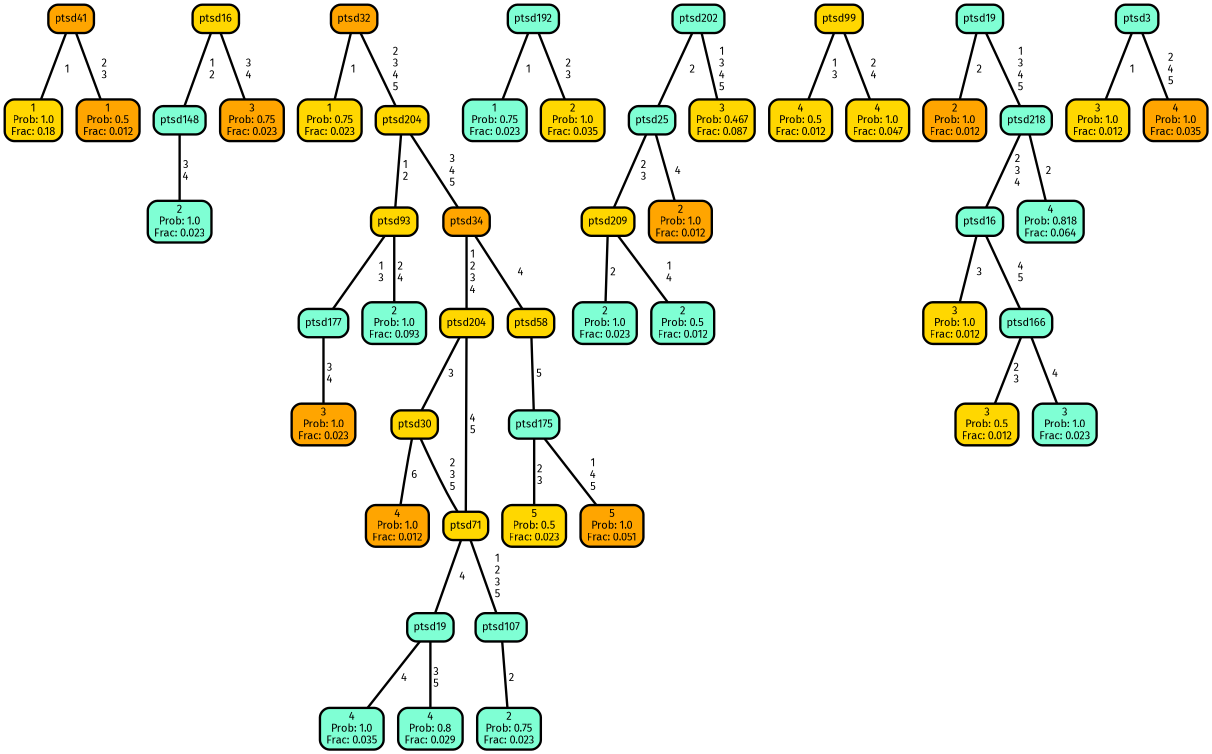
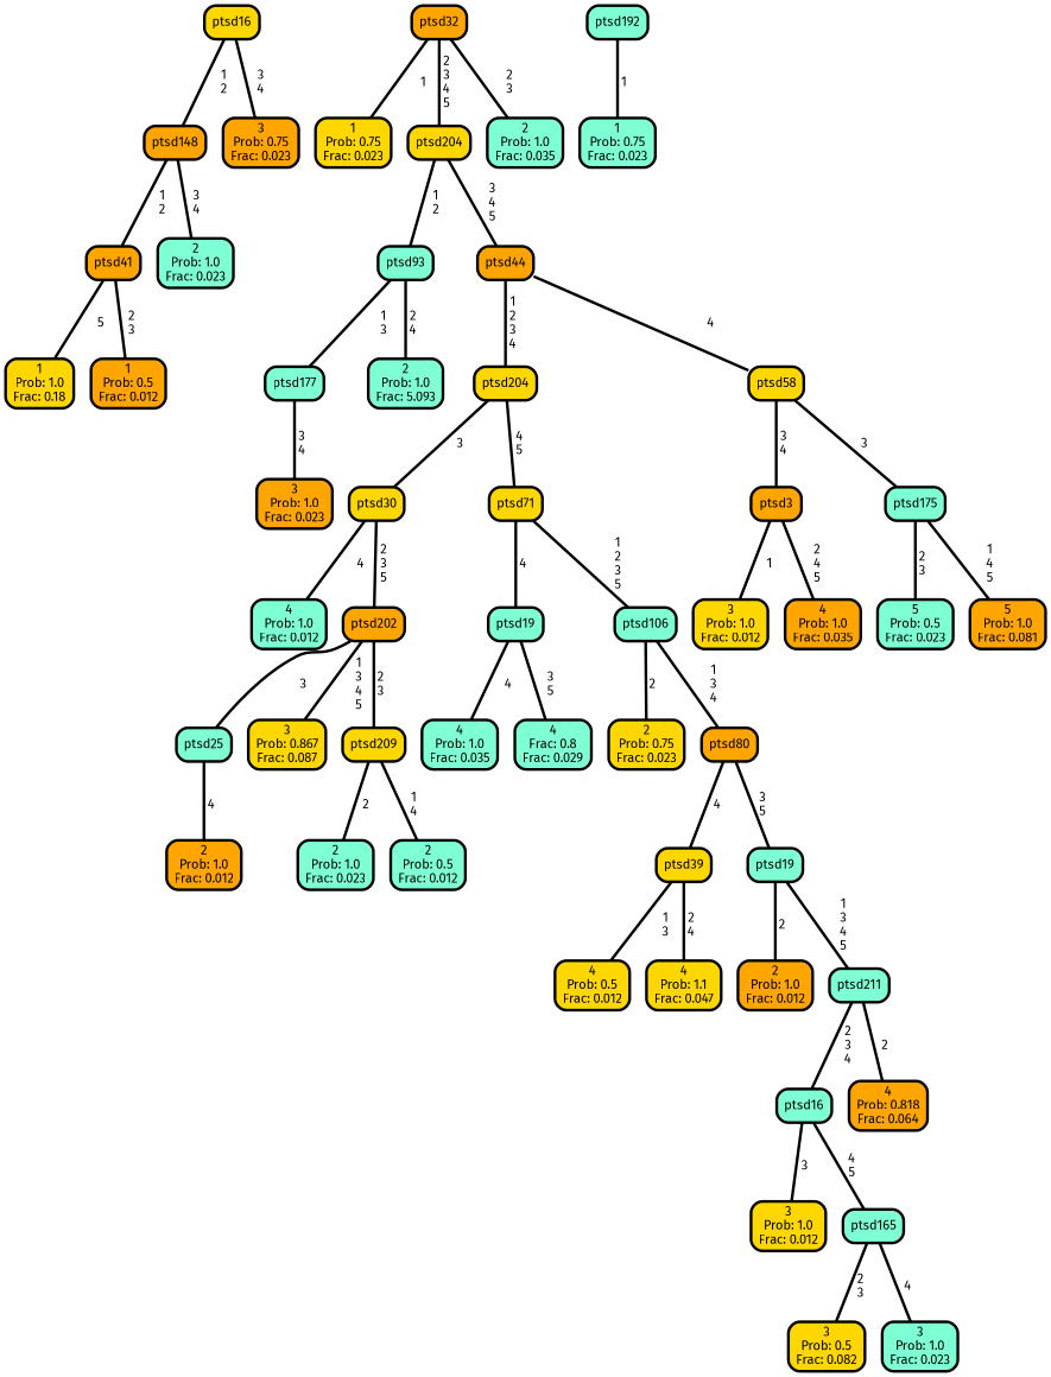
  graph {
    fontname="Fira Sans"
    ranksep="0 equally"
    splines=straight
    node [color=black fillcolor=aquamarine fontcolor=black fontname="Fira Sans" penwidth=3 shape=box style="filled, rounded"]
    edge [color=black fontname="Fira Sans" penwidth=3]
    n1 [fillcolor=gold label="1\nProb: 1.0\nFrac: 0.18"]
    n2 [fillcolor=orange label=ptsd41]
    n3 [fillcolor=orange label="1\nProb: 0.5\nFrac: 0.012"]
-   n4 [label=ptsd148]
+   n4 [fillcolor=orange label=ptsd148]
    n5 [label="2\nProb: 1.0\nFrac: 0.023"]
    n6 [fillcolor=gold label=ptsd16]
    n7 [fillcolor=orange label="3\nProb: 0.75\nFrac: 0.023"]
    n8 [fillcolor=orange label=ptsd32]
    n9 [fillcolor=gold label="1\nProb: 0.75\nFrac: 0.023"]
    n10 [fillcolor=gold label=ptsd204]
-   n11 [fillcolor=gold label=ptsd93]
-   n12 [fillcolor=orange label=ptsd34]
+   n11 [label=ptsd93]
+   n12 [fillcolor=orange label=ptsd44]
    n13 [label="1\nProb: 0.75\nFrac: 0.023"]
    n14 [label=ptsd192]
-   n15 [fillcolor=gold label="2\nProb: 1.0\nFrac: 0.035"]
+   n15 [label="2\nProb: 1.0\nFrac: 0.035"]
    n16 [label=ptsd177]
    n17 [fillcolor=orange label="3\nProb: 1.0\nFrac: 0.023"]
-   n18 [label="2\nProb: 1.0\nFrac: 0.093"]
+   n18 [label="2\nProb: 1.0\nFrac: 5.093"]
    n19 [fillcolor=gold label=ptsd204]
    n20 [fillcolor=gold label=ptsd58]
-   n21 [fillcolor=orange label="4\nProb: 1.0\nFrac: 0.012"]
+   n21 [label="4\nProb: 1.0\nFrac: 0.012"]
    n22 [fillcolor=gold label=ptsd30]
-   n23 [label=ptsd202]
+   n23 [fillcolor=orange label=ptsd202]
    n24 [label=ptsd25]
-   n25 [fillcolor=gold label="3\nProb: 0.467\nFrac: 0.087"]
+   n25 [fillcolor=gold label="3\nProb: 0.867\nFrac: 0.087"]
    n26 [label="2\nProb: 1.0\nFrac: 0.023"]
    n27 [fillcolor=gold label=ptsd209]
    n28 [label="2\nProb: 0.5\nFrac: 0.012"]
    n29 [fillcolor=orange label="2\nProb: 1.0\nFrac: 0.012"]
    n30 [fillcolor=gold label=ptsd71]
    n31 [label=ptsd19]
-   n32 [label=ptsd107]
+   n32 [label=ptsd106]
    n33 [label="4\nProb: 1.0\nFrac: 0.035"]
-   n34 [label="4\nProb: 0.8\nFrac: 0.029"]
-   n35 [label="2\nProb: 0.75\nFrac: 0.023"]
-   n37 [fillcolor=gold label=ptsd99]
+   n34 [label="4\nFrac: 0.8\nFrac: 0.029"]
+   n35 [fillcolor=gold label="2\nProb: 0.75\nFrac: 0.023"]
+   n36 [fillcolor=orange label=ptsd80]
+   n37 [fillcolor=gold label=ptsd39]
    n38 [label=ptsd19]
    n39 [fillcolor=gold label="4\nProb: 0.5\nFrac: 0.012"]
-   n40 [fillcolor=gold label="4\nProb: 1.0\nFrac: 0.047"]
+   n40 [fillcolor=gold label="4\nProb: 1.1\nFrac: 0.047"]
    n41 [fillcolor=orange label="2\nProb: 1.0\nFrac: 0.012"]
-   n42 [label=ptsd218]
+   n42 [label=ptsd211]
    n43 [label=ptsd16]
-   n44 [label="4\nProb: 0.818\nFrac: 0.064"]
+   n44 [fillcolor=orange label="4\nProb: 0.818\nFrac: 0.064"]
    n45 [fillcolor=gold label="3\nProb: 1.0\nFrac: 0.012"]
-   n46 [label=ptsd166]
-   n47 [fillcolor=gold label="3\nProb: 0.5\nFrac: 0.012"]
+   n46 [label=ptsd165]
+   n47 [fillcolor=gold label="3\nProb: 0.5\nFrac: 0.082"]
    n48 [label="3\nProb: 1.0\nFrac: 0.023"]
-   n49 [label=ptsd3]
+   n49 [fillcolor=orange label=ptsd3]
    n50 [label=ptsd175]
    n51 [fillcolor=gold label="3\nProb: 1.0\nFrac: 0.012"]
    n52 [fillcolor=orange label="4\nProb: 1.0\nFrac: 0.035"]
-   n53 [fillcolor=gold label="5\nProb: 0.5\nFrac: 0.023"]
-   n54 [fillcolor=orange label="5\nProb: 1.0\nFrac: 0.051"]
+   n53 [label="5\nProb: 0.5\nFrac: 0.023"]
+   n54 [fillcolor=orange label="5\nProb: 1.0\nFrac: 0.081"]
    subgraph sub_1 {
      rank=same
    }
-   n2 -- n1 [label=" 1"]
+   n2 -- n1 [label=" 5"]
    n2 -- n3 [label=" 2\n 3"]
+   n4 -- n2 [label=" 1\n 2"]
    n4 -- n5 [label=" 3\n 4"]
    n6 -- n4 [label=" 1\n 2"]
    n6 -- n7 [label=" 3\n 4"]
    n8 -- n9 [label=" 1"]
    n8 -- n10 [label=" 2\n 3\n 4\n 5"]
    n10 -- n11 [label=" 1\n 2"]
    n10 -- n12 [label=" 3\n 4\n 5"]
    n11 -- n16 [label=" 1\n 3"]
    n11 -- n18 [label=" 2\n 4"]
    n12 -- n19 [label=" 1\n 2\n 3\n 4"]
    n12 -- n20 [label=" 4"]
    n14 -- n13 [label=" 1"]
-   n14 -- n15 [label=" 2\n 3"]
+   n8 -- n15 [label=" 2\n 3"]
    n16 -- n17 [label=" 3\n 4"]
    n19 -- n22 [label=" 3"]
    n19 -- n30 [label=" 4\n 5"]
-   n20 -- n50 [label=" 5"]
-   n22 -- n21 [label=" 6"]
-   n22 -- n30 [label=" 2\n 3\n 5"]
-   n23 -- n24 [label=" 2"]
+   n20 -- n49 [label=" 3\n 4"]
+   n20 -- n50 [label=" 3"]
+   n22 -- n21 [label=" 4"]
+   n22 -- n23 [label=" 2\n 3\n 5"]
+   n23 -- n24 [label=" 3"]
    n23 -- n25 [label=" 1\n 3\n 4\n 5"]
-   n24 -- n27 [label=" 2\n 3"]
+   n23 -- n27 [label=" 2\n 3"]
    n24 -- n29 [label=" 4"]
    n27 -- n26 [label=" 2"]
    n27 -- n28 [label=" 1\n 4"]
    n30 -- n31 [label=" 4"]
    n30 -- n32 [label=" 1\n 2\n 3\n 5"]
    n31 -- n33 [label=" 4"]
    n31 -- n34 [label=" 3\n 5"]
    n32 -- n35 [label=" 2"]
+   n32 -- n36 [label=" 1\n 3\n 4"]
+   n36 -- n37 [label=" 4"]
+   n36 -- n38 [label=" 3\n 5"]
    n37 -- n39 [label=" 1\n 3"]
    n37 -- n40 [label=" 2\n 4"]
    n38 -- n41 [label=" 2"]
    n38 -- n42 [label=" 1\n 3\n 4\n 5"]
    n42 -- n43 [label=" 2\n 3\n 4"]
    n42 -- n44 [label=" 2"]
    n43 -- n45 [label=" 3"]
    n43 -- n46 [label=" 4\n 5"]
    n46 -- n47 [label=" 2\n 3"]
    n46 -- n48 [label=" 4"]
    n49 -- n51 [label=" 1"]
    n49 -- n52 [label=" 2\n 4\n 5"]
    n50 -- n53 [label=" 2\n 3"]
    n50 -- n54 [label=" 1\n 4\n 5"]
  }
